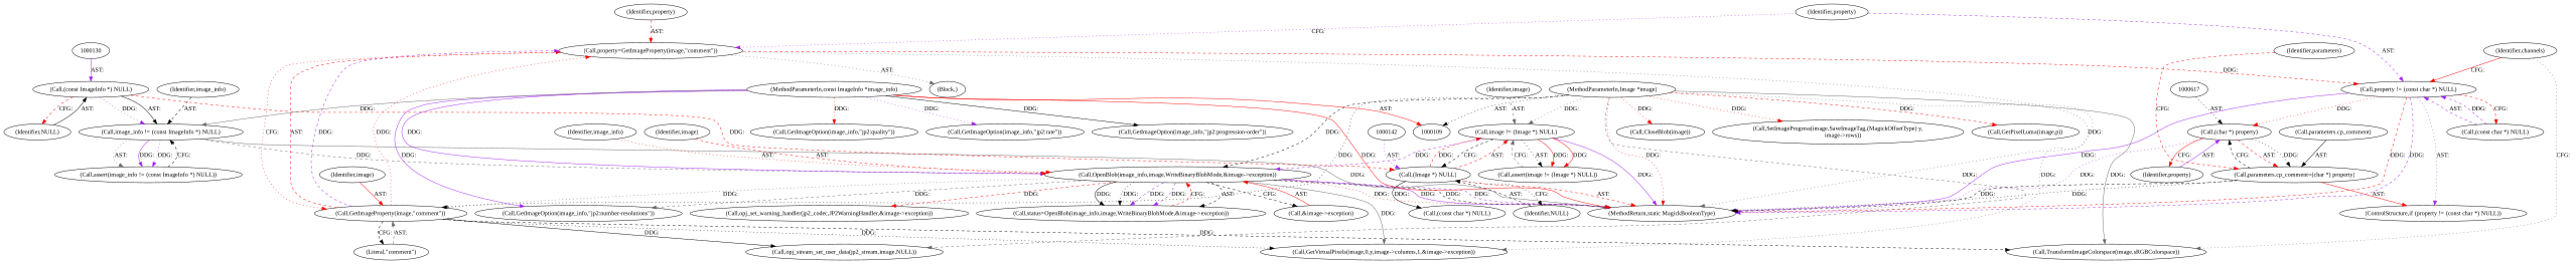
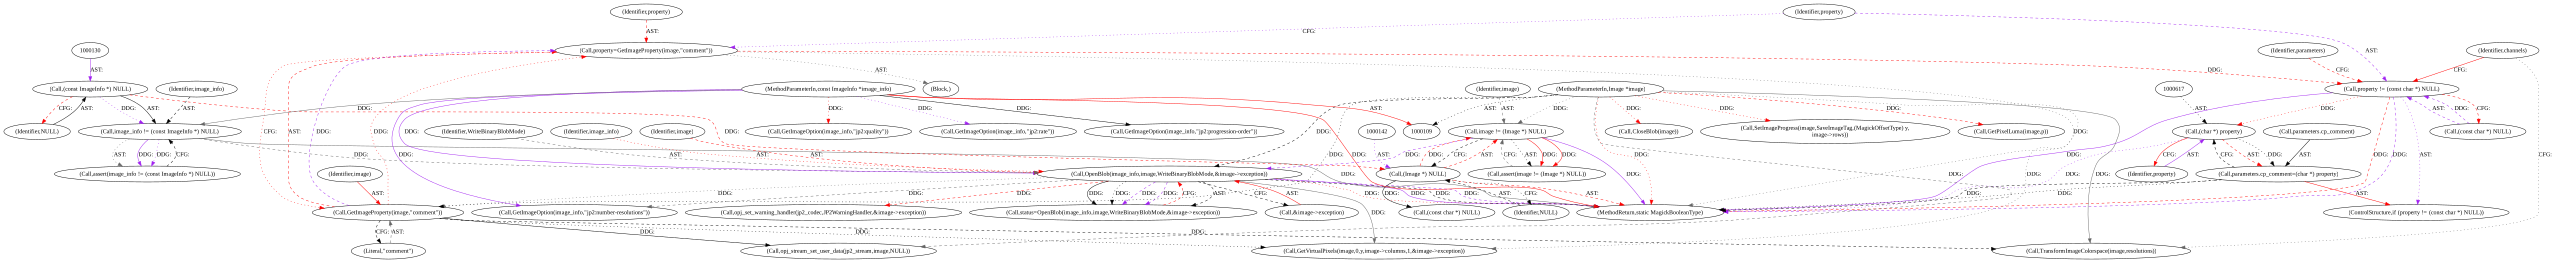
  digraph {
    fontname="Liberation Serif"
    node [fontname="Liberation Serif"]
    edge [color=red fontname="Liberation Serif" style=dashed]
    n1 [label="(Call,property=GetImageProperty(image,\"comment\"))"]
    n2 [label="(Call,GetImageProperty(image,\"comment\"))"]
    n3 [label="(Call,property != (const char *) NULL)"]
    n4 [label="(Block,)"]
    n5 [label="(MethodReturn,static MagickBooleanType)"]
    n6 [label="(Call,opj_stream_set_user_data(jp2_stream,image,NULL))"]
-   n7 [label="(Call,TransformImageColorspace(image,sRGBColorspace))"]
+   n7 [label="(Call,TransformImageColorspace(image,resolutions))"]
    n8 [label="(Call,GetVirtualPixels(image,0,y,image->columns,1,&image->exception))"]
    n9 [label="(Literal,\"comment\")"]
    n10 [label="(Call,(char *) property)"]
    n11 [label="(ControlStructure,if (property != (const char *) NULL))"]
    n12 [label="(Call,(const char *) NULL)"]
    n13 [label="(Call,OpenBlob(image_info,image,WriteBinaryBlobMode,&image->exception))"]
    n14 [label="(Call,&image->exception)"]
    n15 [label="(Call,GetImageOption(image_info,\"jp2:number-resolutions\"))"]
    n16 [label="(Call,opj_set_warning_handler(jp2_codec,JP2WarningHandler,&image->exception))"]
    n17 [label="(Call,status=OpenBlob(image_info,image,WriteBinaryBlobMode,&image->exception))"]
    n18 [label="(Call,image_info != (const ImageInfo *) NULL)"]
    n19 [label="(Call,assert(image_info != (const ImageInfo *) NULL))"]
    n20 [label="(Call,(const ImageInfo *) NULL)"]
    n21 [label="(Call,(Image *) NULL)"]
    n22 [label="(Identifier,NULL)"]
    n23 [label="(MethodParameterIn,const ImageInfo *image_info)"]
    n24 [label="(Call,GetImageOption(image_info,\"jp2:quality\"))"]
    n25 [label="(Call,GetImageOption(image_info,\"jp2:rate\"))"]
    n26 [label="(Call,GetImageOption(image_info,\"jp2:progression-order\"))"]
    1000109
    n28 [label="(Call,image != (Image *) NULL)"]
    n29 [label="(Call,(const char *) NULL)"]
    n30 [label="(Identifier,NULL)"]
    n31 [label="(Call,assert(image != (Image *) NULL))"]
    n32 [label="(MethodParameterIn,Image *image)"]
    n33 [label="(Call,CloseBlob(image))"]
    n34 [label="(Call,SetImageProgress(image,SaveImageTag,(MagickOffsetType) y,\n      image->rows))"]
    n35 [label="(Call,GetPixelLuma(image,p))"]
    n36 [label="(Call,parameters.cp_comment=(char *) property)"]
    n37 [label="(Identifier,property)"]
    n38 [label="(Identifier,property)"]
    n39 [label="(Identifier,image)"]
    n40 [label="(Identifier,property)"]
    n41 [label="(Identifier,image)"]
    n42 [label="(Identifier,image)"]
    n43 [label="(Call,parameters.cp_comment)"]
+   n44 [label="(Identifier,WriteBinaryBlobMode)"]
    n45 [label="(Identifier,image_info)"]
    n46 [label="(Identifier,channels)"]
    n47 [label="(Identifier,parameters)"]
    n48 [label="(Identifier,image_info)"]
    1000130
    1000142
    1000617
    n1 -> n2 [label="CFG: " style=dotted]
    n1 -> n3 [label="DDG: "]
    n1 -> n4 [color=gray40 label="AST: " style=dotted]
    n1 -> n5 [color=gray40 label="DDG: " style=dotted]
    n2 -> n1 [label="AST: "]
    n2 -> n1 [color=purple label="DDG: "]
    n2 -> n1 [label="DDG: " style=dotted]
    n2 -> n6 [color=black label="DDG: " style=solid]
    n2 -> n7 [color=black label="DDG: "]
    n2 -> n8 [color=black label="DDG: " style=dotted]
    n2 -> n9 [color=black label="CFG: "]
    n3 -> n5 [label="DDG: "]
    n3 -> n5 [color=purple label="DDG: "]
    n3 -> n5 [color=purple label="DDG: " style=solid]
    n3 -> n10 [label="DDG: " style=dotted]
    n3 -> n11 [color=purple label="AST: " style=dotted]
    n3 -> n12 [label="CFG: "]
    n9 -> n2 [color=gray40 label="AST: "]
    n10 -> n5 [color=purple label="DDG: " style=dotted]
    n10 -> n36 [label="AST: "]
    n10 -> n36 [color=black label="DDG: " style=dotted]
    n10 -> n37 [label="CFG: " style=solid]
    n12 -> n3 [color=purple label="AST: "]
    n12 -> n3 [color=purple label="DDG: "]
    n13 -> n2 [color=gray40 label="DDG: " style=dotted]
    n13 -> n5 [color=purple label="DDG: "]
    n13 -> n5 [label="DDG: " style=dotted]
    n13 -> n5 [color=purple label="DDG: " style=solid]
    n13 -> n5 [color=black label="DDG: "]
    n13 -> n8 [color=gray40 label="DDG: " style=solid]
    n13 -> n14 [color=black label="CFG: "]
    n13 -> n15 [color=gray40 label="DDG: "]
    n13 -> n16 [label="DDG: "]
    n13 -> n17 [color=black label="AST: "]
    n13 -> n17 [color=black label="DDG: " style=solid]
    n13 -> n17 [color=black label="DDG: " style=dotted]
    n13 -> n17 [color=purple label="DDG: "]
    n13 -> n17 [color=purple label="DDG: "]
    n14 -> n13 [label="AST: " style=solid]
    n17 -> n13 [label="CFG: "]
    n18 -> n5 [color=gray40 label="DDG: " style=solid]
    n18 -> n13 [color=gray40 label="DDG: "]
    n18 -> n19 [color=gray40 label="AST: " style=dotted]
    n18 -> n19 [color=purple label="DDG: " style=solid]
    n18 -> n19 [color=purple label="DDG: " style=dotted]
    n19 -> n18 [color=black label="CFG: "]
    n20 -> n18 [color=black label="AST: " style=solid]
    n20 -> n18 [color=purple label="DDG: " style=dotted]
    n20 -> n21 [label="DDG: "]
    n20 -> n22 [label="CFG: "]
    n21 -> n5 [label="AST: "]
    n21 -> n28 [label="AST: "]
    n21 -> n28 [label="DDG: "]
    n21 -> n29 [color=black label="DDG: " style=solid]
    n21 -> n30 [color=black label="CFG: " style=dotted]
    n22 -> n20 [color=black label="AST: " style=solid]
    n23 -> n5 [label="DDG: " style=solid]
    n23 -> n13 [color=purple label="DDG: " style=solid]
    n23 -> n15 [color=purple label="DDG: " style=solid]
    n23 -> n18 [color=gray40 label="DDG: " style=solid]
    n23 -> n24 [label="DDG: " style=dotted]
    n23 -> n25 [color=purple label="DDG: " style=dotted]
    n23 -> n26 [color=black label="DDG: " style=solid]
    n23 -> 1000109 [label="AST: " style=solid]
    n28 -> n5 [color=purple label="DDG: " style=solid]
    n28 -> n13 [color=purple label="DDG: "]
    n28 -> n21 [color=black label="CFG: "]
    n28 -> n31 [color=black label="AST: " style=dotted]
    n28 -> n31 [label="DDG: " style=solid]
    n28 -> n31 [label="DDG: " style=solid]
    n30 -> n21 [color=black label="AST: "]
    n31 -> n28 [color=gray40 label="CFG: "]
    n32 -> n2 [color=black label="DDG: " style=dotted]
    n32 -> n5 [label="DDG: " style=dotted]
    n32 -> n6 [color=gray40 label="DDG: "]
    n32 -> n7 [color=gray40 label="DDG: " style=solid]
    n32 -> n8 [color=gray40 label="DDG: " style=dotted]
    n32 -> n13 [color=black label="DDG: "]
    n32 -> 1000109 [color=black label="AST: " style=dotted]
    n32 -> n28 [color=gray40 label="DDG: " style=dotted]
    n32 -> n33 [label="DDG: " style=dotted]
    n32 -> n34 [label="DDG: " style=dotted]
    n32 -> n35 [label="DDG: "]
    n36 -> n5 [color=black label="DDG: "]
    n36 -> n5 [color=black label="DDG: " style=dotted]
    n36 -> n10 [color=black label="CFG: "]
    n36 -> n11 [label="AST: " style=solid]
    n37 -> n10 [color=purple label="AST: " style=solid]
    n38 -> n1 [label="AST: "]
    n39 -> n2 [label="AST: " style=solid]
    n40 -> n1 [color=purple label="CFG: " style=dotted]
    n40 -> n3 [color=purple label="AST: "]
    n41 -> n13 [label="AST: "]
    n42 -> n28 [color=gray40 label="AST: "]
    n43 -> n36 [color=black label="AST: " style=solid]
+   n44 -> n13 [color=gray40 label="AST: "]
    n45 -> n13 [label="AST: " style=dotted]
    n46 -> n3 [label="CFG: " style=solid]
    n46 -> n7 [color=gray40 label="CFG: " style=dotted]
-   n47 -> n36 [label="CFG: "]
+   n47 -> n3 [label="CFG: "]
    n48 -> n18 [color=black label="AST: "]
    1000130 -> n20 [color=purple label="AST: " style=solid]
    1000142 -> n21 [color=purple label="AST: " style=dotted]
    1000617 -> n10 [color=black label="AST: " style=dotted]
  }
